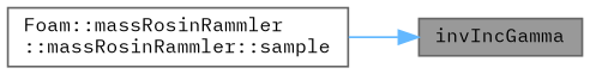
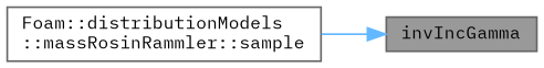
  digraph {
    rankdir=RL
    fontname="IBM Plex Mono"
    node [fontname="IBM Plex Mono" fontsize=10 shape=box style=filled]
    n1 [color=gray40 fillcolor=grey60 fontcolor=black height=0.2 label=invIncGamma width=0.4]
-   n2 [color=grey40 fillcolor=white height=0.2 label="Foam::massRosinRammler\l::massRosinRammler::sample" width=0.4]
+   n2 [color=grey40 fillcolor=white height=0.2 label="Foam::distributionModels\l::massRosinRammler::sample" width=0.4]
    n1 -> n2 [color=steelblue1 dir=back fontname="IBM Plex Mono" fontsize=10 labelfontname=Helvetica labelfontsize=10 style=solid]
  }
